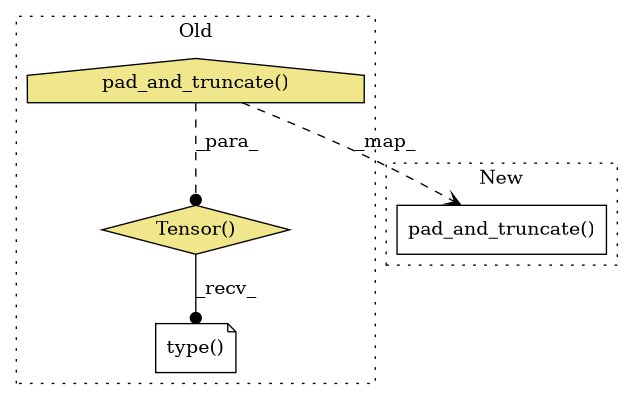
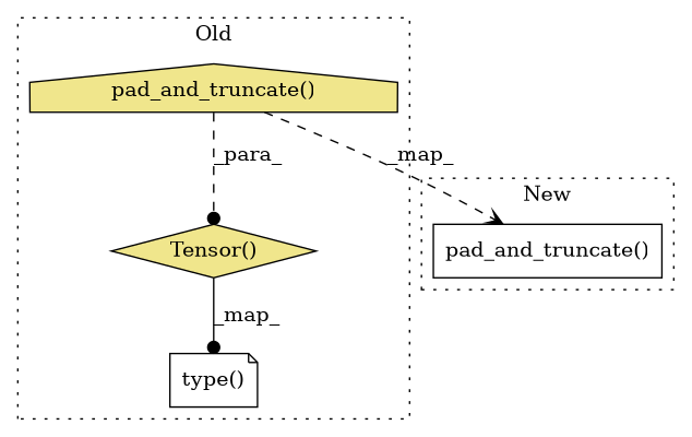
  digraph {
    node [a=75 style=filled fillcolor=khaki]
    edge [style=dashed arrowhead=dot]
    n1 [l="22,145" label="pad_and_truncate()" s="1255,1355" shape=house]
    n2 [l="265,1" label="type()" s="1242,1517" shape=note fillcolor=white]
    n3 [l="13,1" label="Tensor()" s="1242,1500" shape=diamond]
    n4 [l="22,117" label="pad_and_truncate()" s="1242,1329" shape=box fillcolor=white]
    subgraph cluster_1 {
      label=Old
      style=dotted
      n1
      n2
      n3
    }
    subgraph cluster_2 {
      label=New
      style=dotted
      n4
    }
    n1 -> n3 [label=_para_]
    n1 -> n4 [label=_map_ arrowhead=vee]
-   n3 -> n2 [label=_recv_ style=solid]
+   n3 -> n2 [label=_map_ style=solid]
  }
